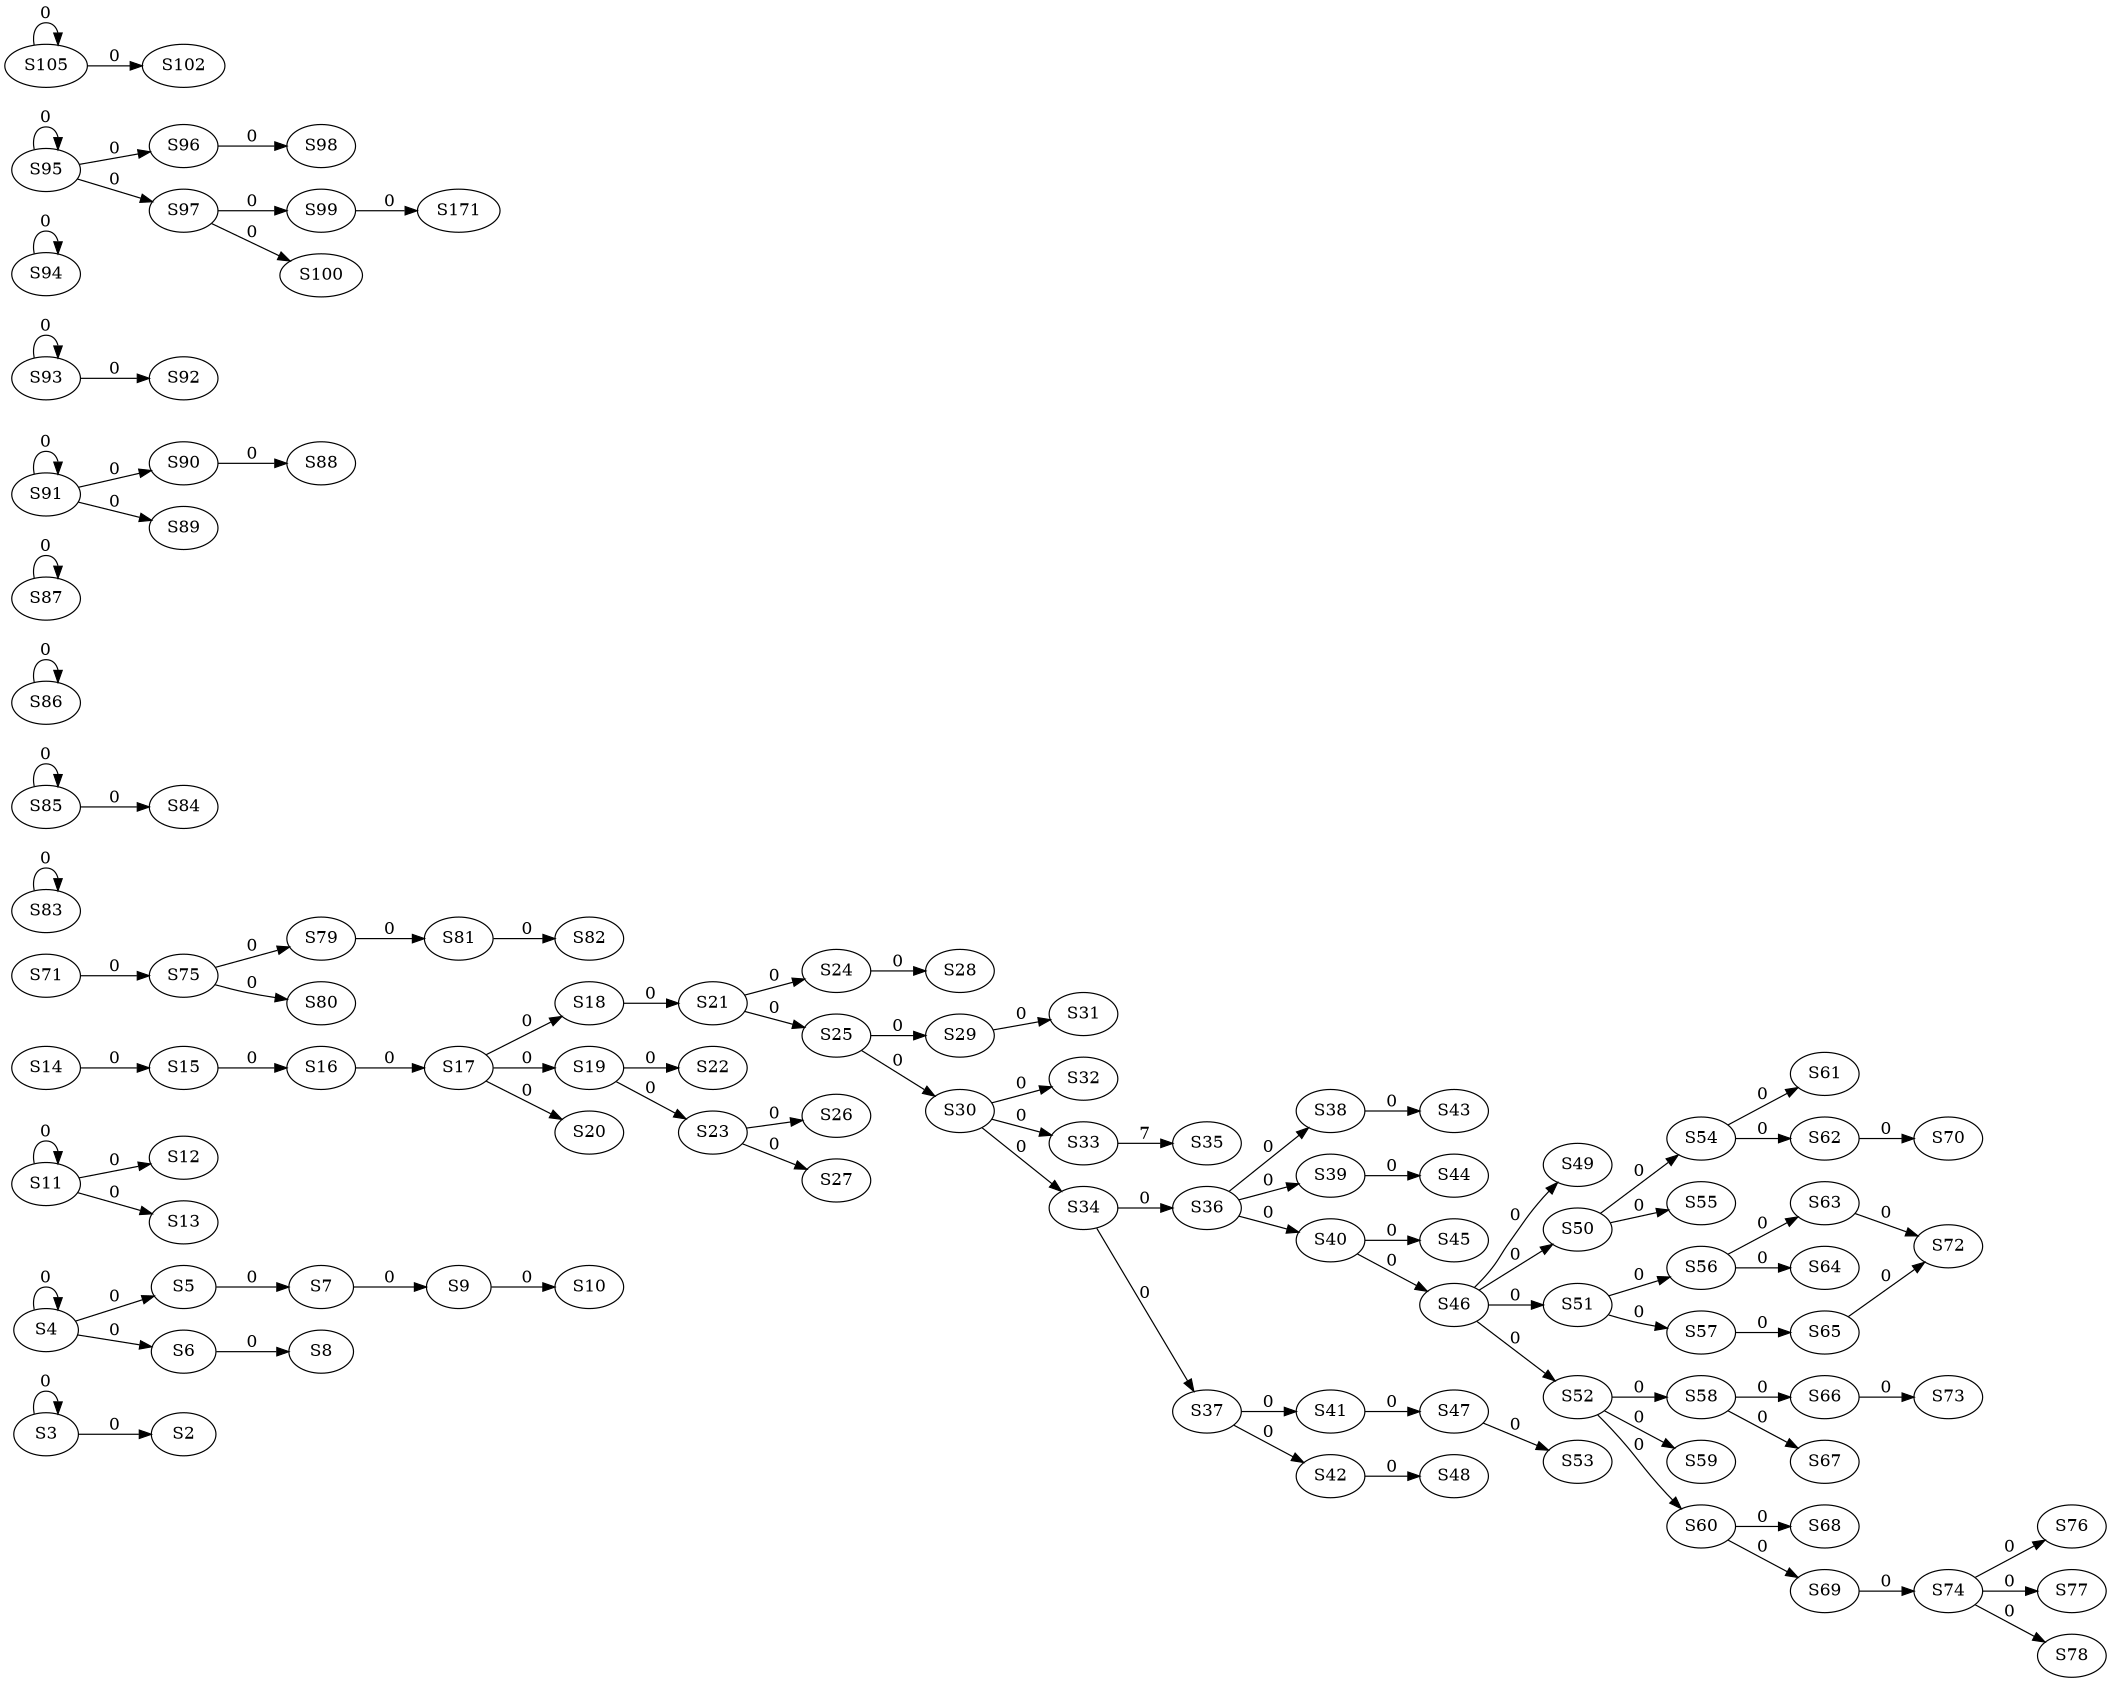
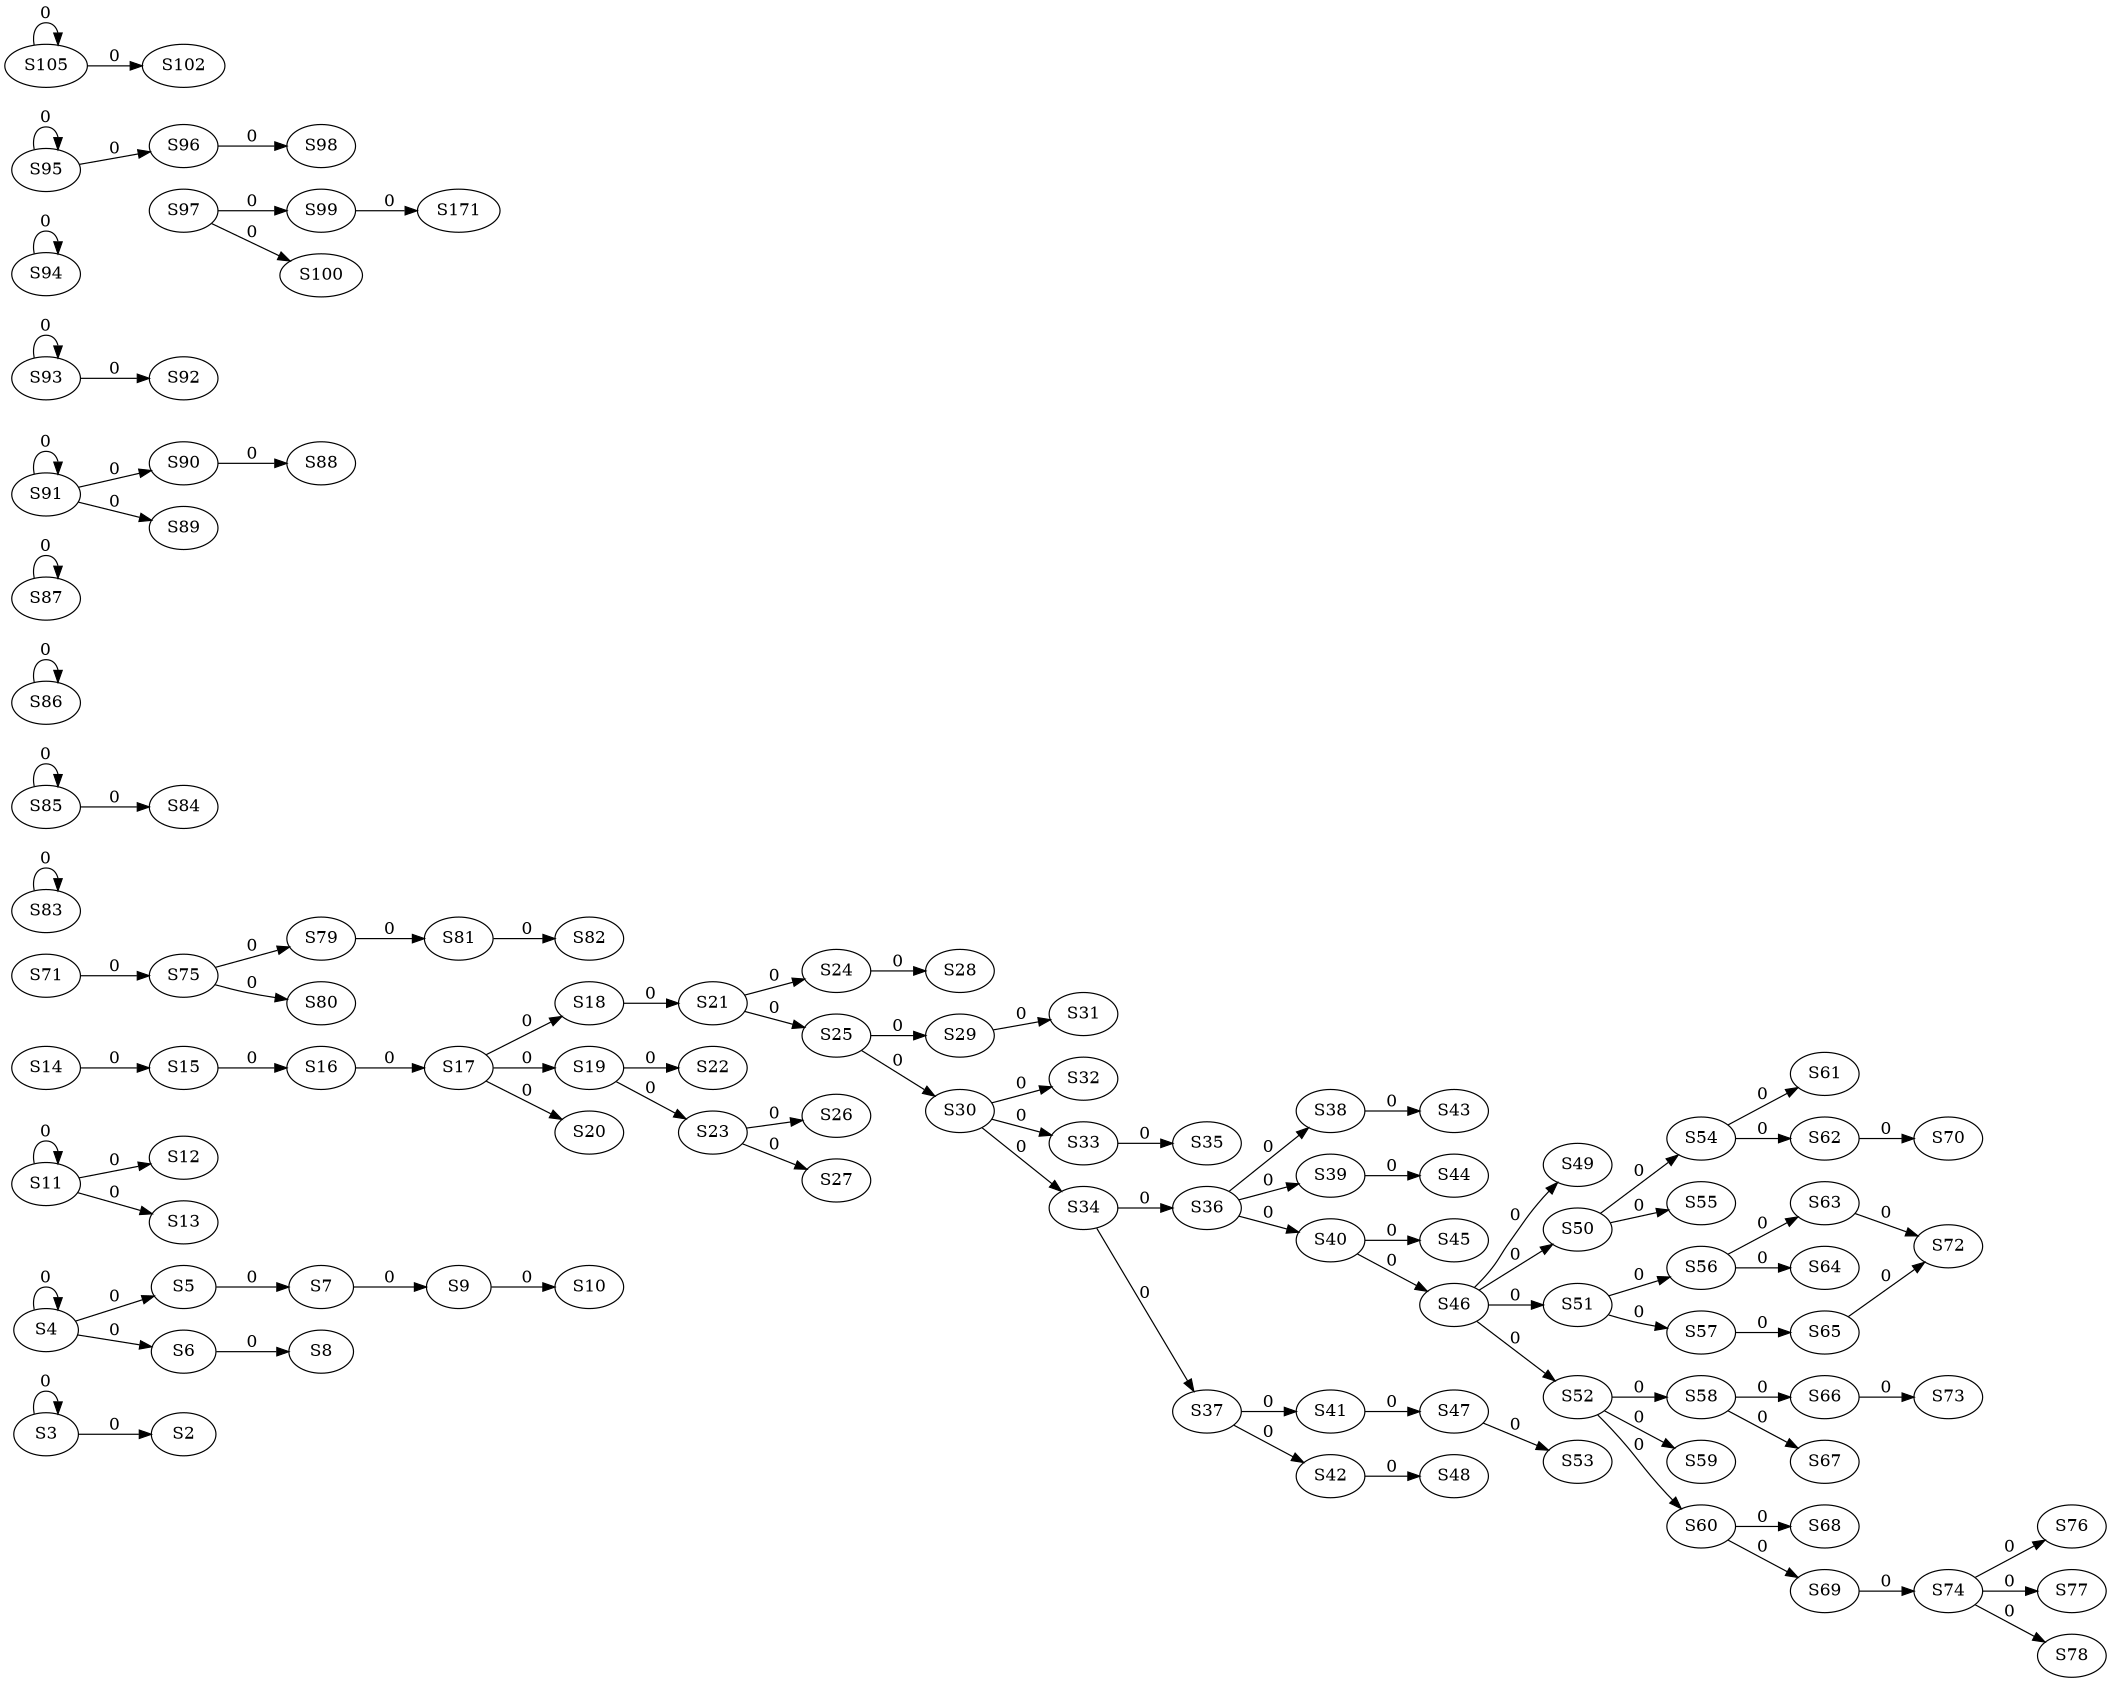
  strict digraph {
    rankdir=LR
    S3
    S2
    S4
    S5
    S6
    S7
    S8
    S9
    S10
    S11
    S12
    S13
    S14
    S15
    S16
    S17
    S18
    S19
    S20
    S21
    S22
    S23
    S24
    S25
    S26
    S27
    S28
    S29
    S30
    S31
    S32
    S33
    S34
    S35
    S36
    S37
    S38
    S39
    S40
    S41
    S42
    S43
    S44
    S45
    S46
    S47
    S48
    S49
    S50
    S51
    S52
    S53
    S54
    S55
    S56
    S57
    S58
    S59
    S60
    S61
    S62
    S63
    S64
    S65
    S66
    S67
    S68
    S69
    S70
    S72
    S73
    S74
    S71
    S75
    S76
    S77
    S78
    S79
    S80
    S81
    S82
    S83
    S85
    S84
    S86
    S87
    S90
    S88
    S91
    S89
    S93
    S92
    S94
    S95
    S96
    S97
    S98
    S99
    S100
    n100 [label=S171]
    n101 [label=S105]
    S102
    S3 -> S3 [label=0]
    S3 -> S2 [label=0]
    S4 -> S4 [label=0]
    S4 -> S5 [label=0]
    S4 -> S6 [label=0]
    S5 -> S7 [label=0]
    S6 -> S8 [label=0]
    S7 -> S9 [label=0]
    S9 -> S10 [label=0]
    S11 -> S11 [label=0]
    S11 -> S12 [label=0]
    S11 -> S13 [label=0]
    S14 -> S15 [label=0]
    S15 -> S16 [label=0]
    S16 -> S17 [label=0]
    S17 -> S18 [label=0]
    S17 -> S19 [label=0]
    S17 -> S20 [label=0]
    S18 -> S21 [label=0]
    S19 -> S22 [label=0]
    S19 -> S23 [label=0]
    S21 -> S24 [label=0]
    S21 -> S25 [label=0]
    S23 -> S26 [label=0]
    S23 -> S27 [label=0]
    S24 -> S28 [label=0]
    S25 -> S29 [label=0]
    S25 -> S30 [label=0]
    S29 -> S31 [label=0]
    S30 -> S32 [label=0]
    S30 -> S33 [label=0]
    S30 -> S34 [label=0]
-   S33 -> S35 [label=7]
+   S33 -> S35 [label=0]
    S34 -> S36 [label=0]
    S34 -> S37 [label=0]
    S36 -> S38 [label=0]
    S36 -> S39 [label=0]
    S36 -> S40 [label=0]
    S37 -> S41 [label=0]
    S37 -> S42 [label=0]
    S38 -> S43 [label=0]
    S39 -> S44 [label=0]
    S40 -> S45 [label=0]
    S40 -> S46 [label=0]
    S41 -> S47 [label=0]
    S42 -> S48 [label=0]
    S46 -> S49 [label=0]
    S46 -> S50 [label=0]
    S46 -> S51 [label=0]
    S46 -> S52 [label=0]
    S47 -> S53 [label=0]
    S50 -> S54 [label=0]
    S50 -> S55 [label=0]
    S51 -> S56 [label=0]
    S51 -> S57 [label=0]
    S52 -> S58 [label=0]
    S52 -> S59 [label=0]
    S52 -> S60 [label=0]
    S54 -> S61 [label=0]
    S54 -> S62 [label=0]
    S56 -> S63 [label=0]
    S56 -> S64 [label=0]
    S57 -> S65 [label=0]
    S58 -> S66 [label=0]
    S58 -> S67 [label=0]
    S60 -> S68 [label=0]
    S60 -> S69 [label=0]
    S62 -> S70 [label=0]
    S63 -> S72 [label=0]
    S65 -> S72 [label=0]
    S66 -> S73 [label=0]
    S69 -> S74 [label=0]
    S74 -> S76 [label=0]
    S74 -> S77 [label=0]
    S74 -> S78 [label=0]
    S71 -> S75 [label=0]
    S75 -> S79 [label=0]
    S75 -> S80 [label=0]
    S79 -> S81 [label=0]
    S81 -> S82 [label=0]
    S83 -> S83 [label=0]
    S85 -> S85 [label=0]
    S85 -> S84 [label=0]
    S86 -> S86 [label=0]
    S87 -> S87 [label=0]
    S90 -> S88 [label=0]
    S91 -> S90 [label=0]
    S91 -> S91 [label=0]
    S91 -> S89 [label=0]
    S93 -> S93 [label=0]
    S93 -> S92 [label=0]
    S94 -> S94 [label=0]
    S95 -> S95 [label=0]
    S95 -> S96 [label=0]
-   S95 -> S97 [label=0]
    S96 -> S98 [label=0]
    S97 -> S99 [label=0]
    S97 -> S100 [label=0]
    S99 -> n100 [label=0]
    n101 -> n101 [label=0]
    n101 -> S102 [label=0]
  }
